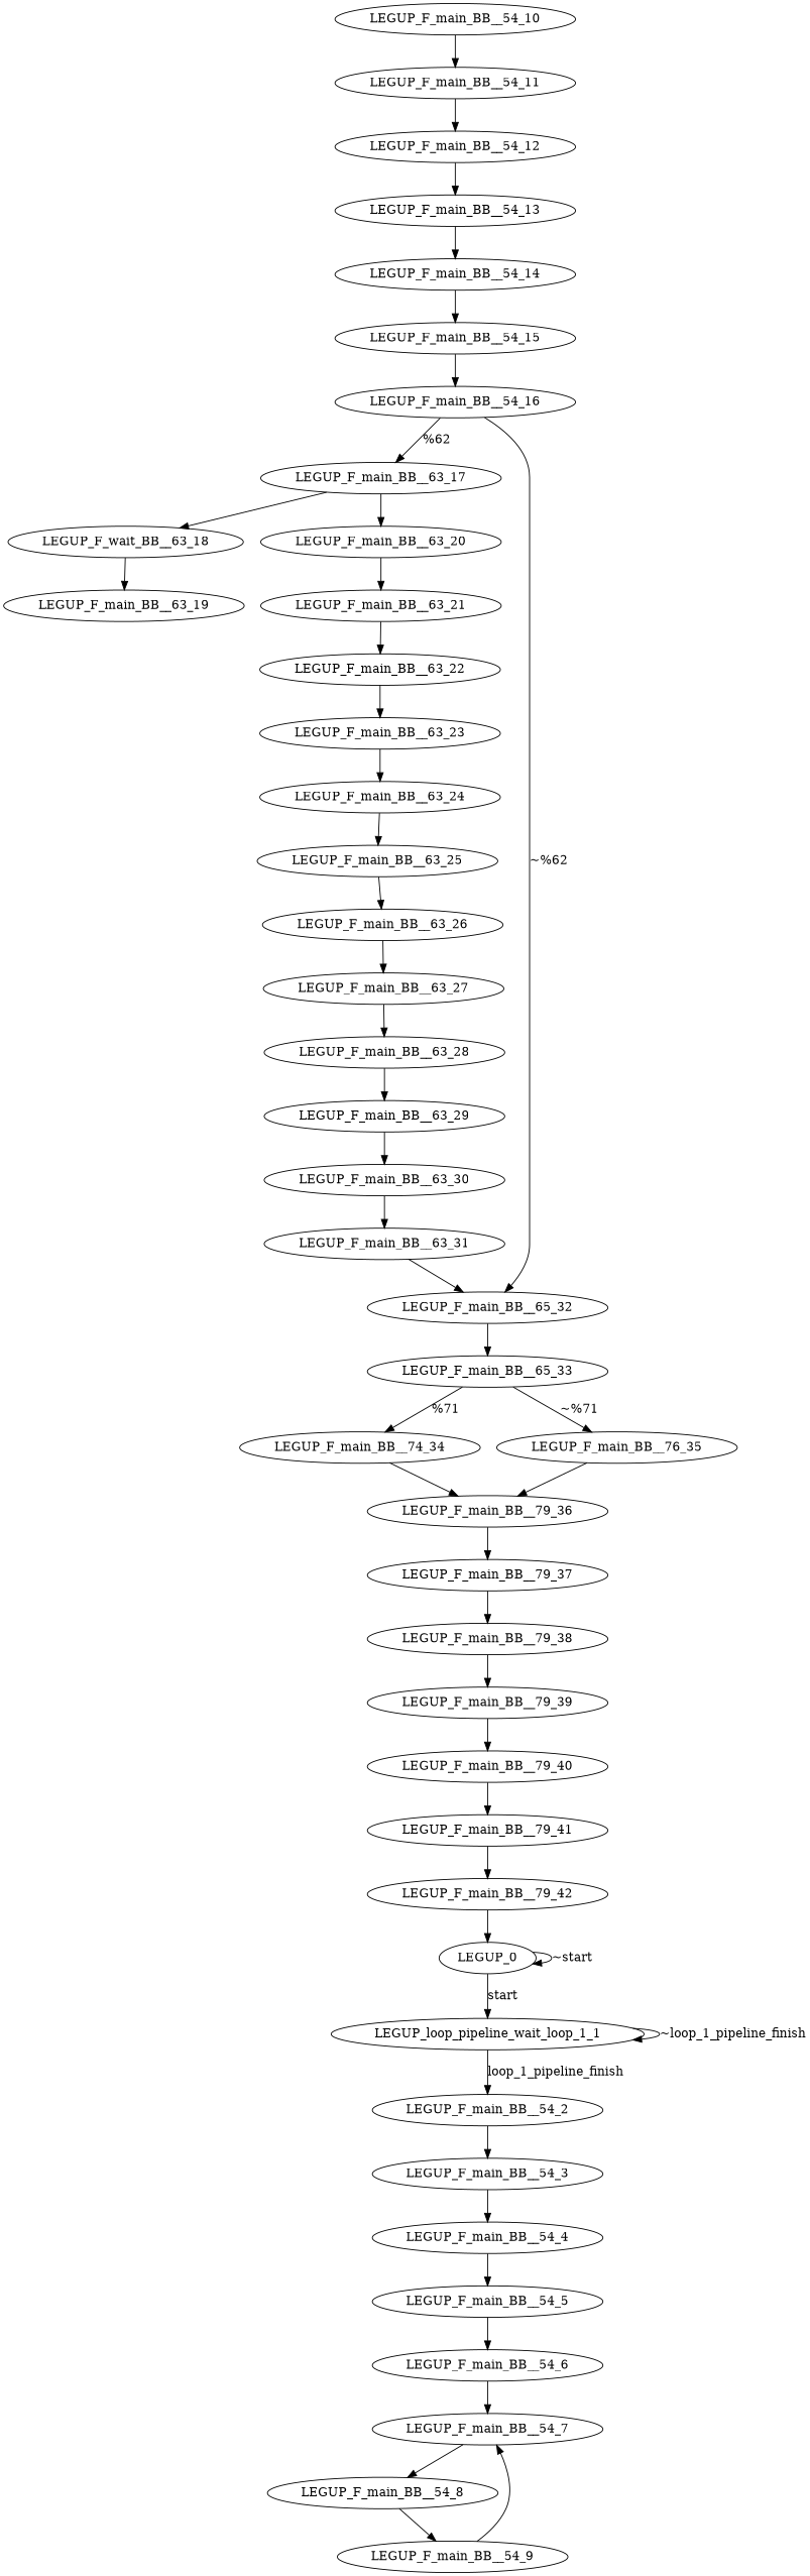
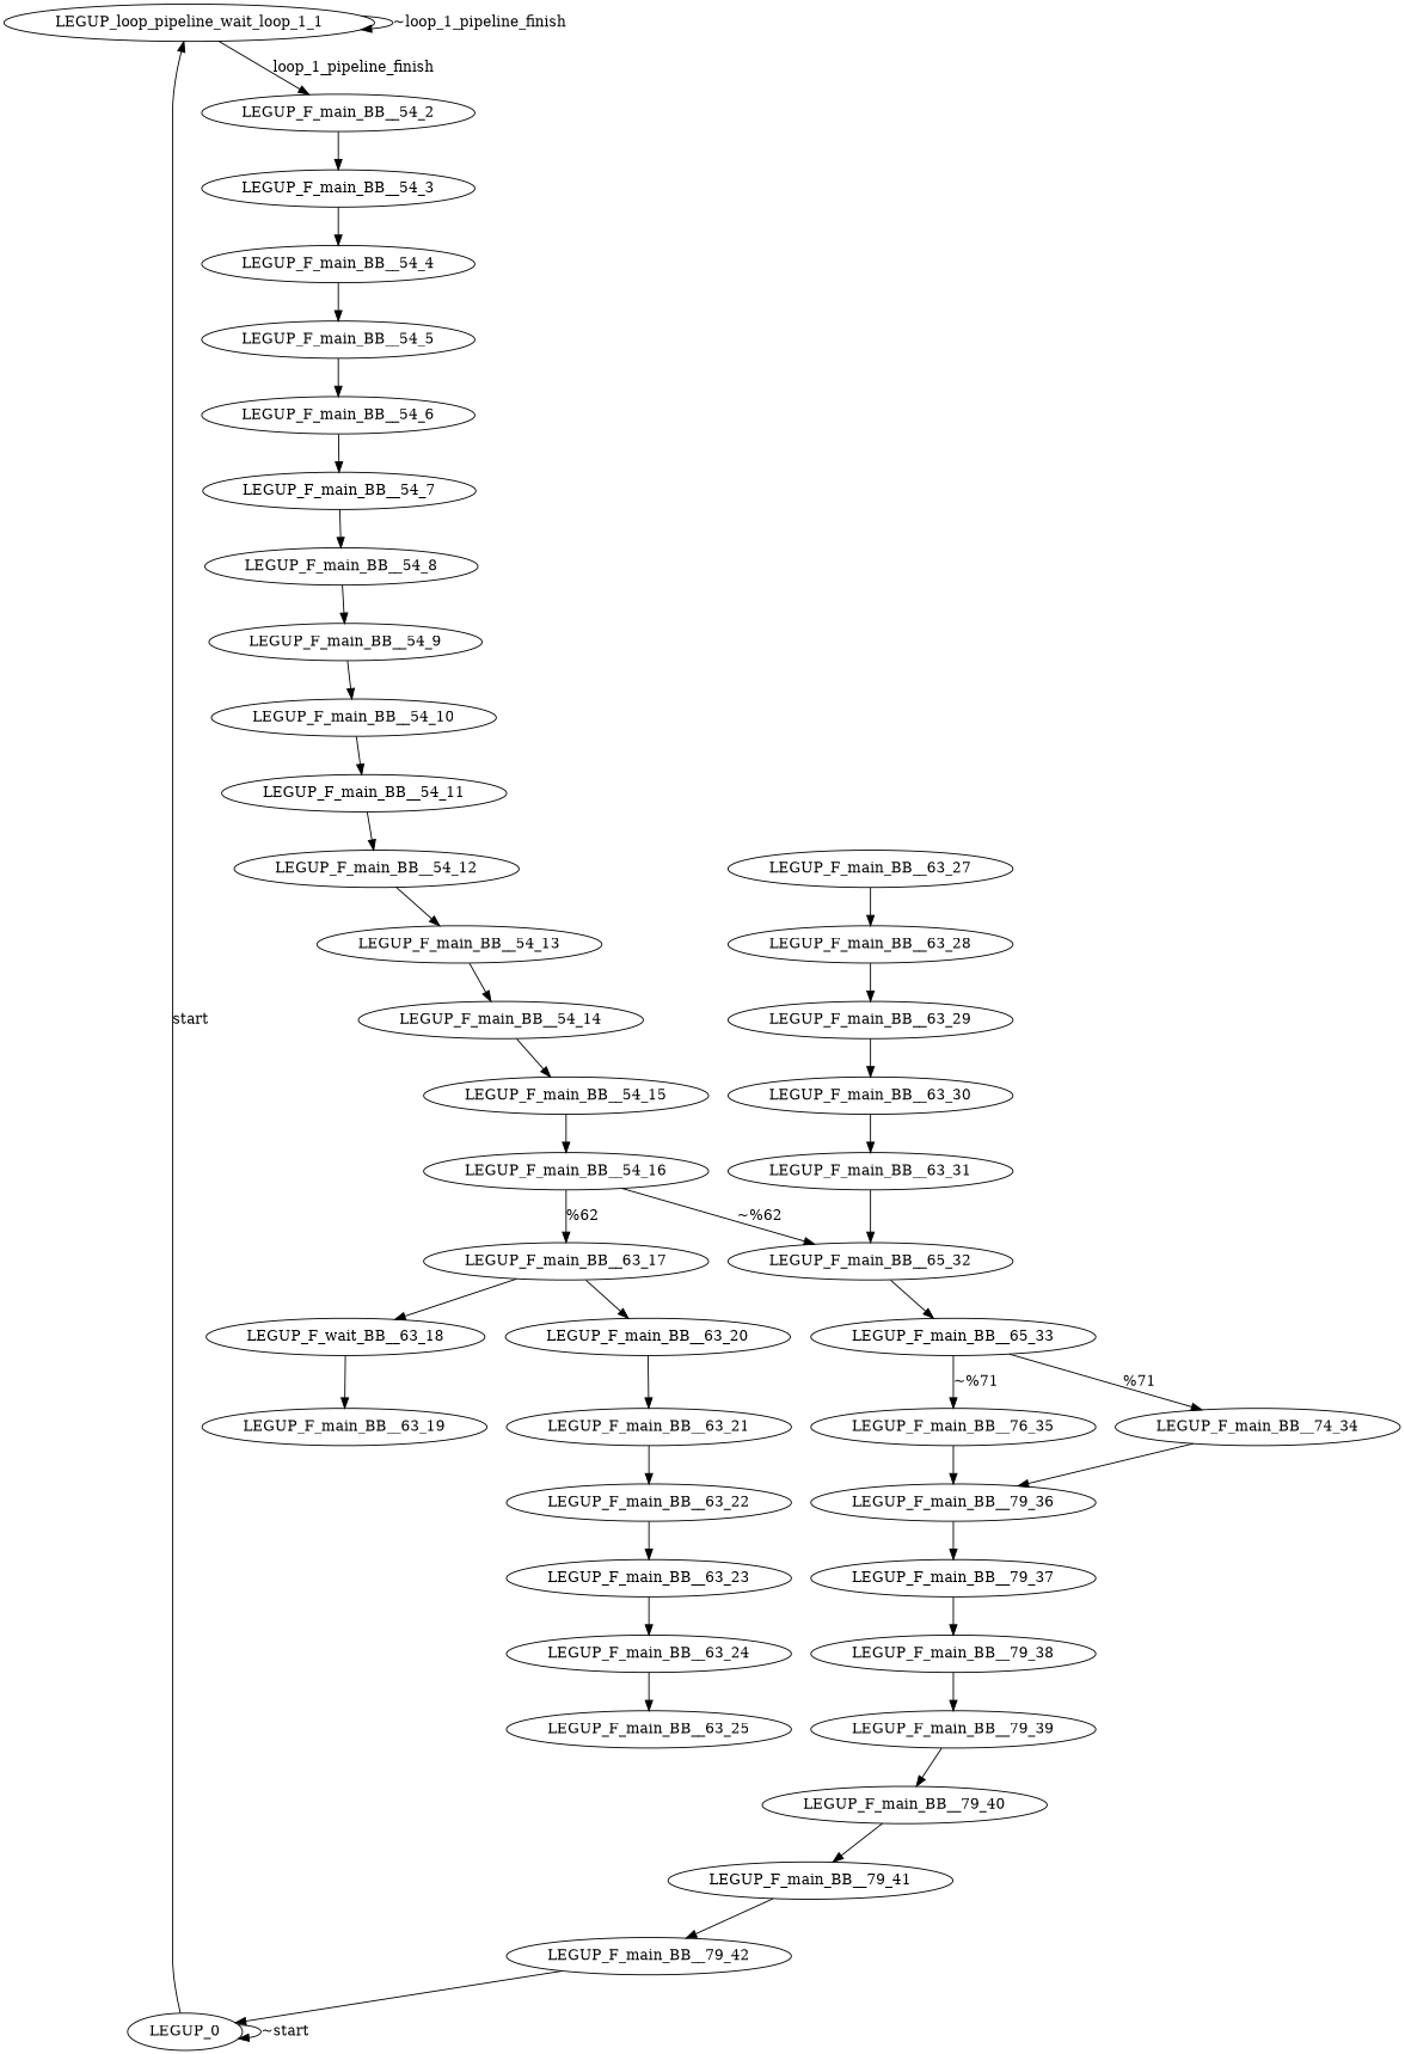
  digraph {
    n1 [label=LEGUP_loop_pipeline_wait_loop_1_1]
    n2 [label=LEGUP_F_main_BB__54_2]
    n3 [label=LEGUP_F_main_BB__54_3]
    n4 [label=LEGUP_0]
    n5 [label=LEGUP_F_main_BB__54_4]
    n6 [label=LEGUP_F_main_BB__54_5]
    n7 [label=LEGUP_F_main_BB__54_6]
    n8 [label=LEGUP_F_main_BB__54_7]
    n9 [label=LEGUP_F_main_BB__54_8]
    n10 [label=LEGUP_F_main_BB__54_9]
    n11 [label=LEGUP_F_main_BB__54_10]
    n12 [label=LEGUP_F_main_BB__54_11]
    n13 [label=LEGUP_F_main_BB__54_12]
    n14 [label=LEGUP_F_main_BB__54_13]
    n15 [label=LEGUP_F_main_BB__54_14]
    n16 [label=LEGUP_F_main_BB__54_15]
    n17 [label=LEGUP_F_main_BB__54_16]
    n18 [label=LEGUP_F_main_BB__63_17]
    n19 [label=LEGUP_F_main_BB__65_32]
    n20 [label=LEGUP_F_wait_BB__63_18]
    n21 [label=LEGUP_F_main_BB__63_20]
    n22 [label=LEGUP_F_main_BB__65_33]
    n23 [label=LEGUP_F_main_BB__63_19]
    n24 [label=LEGUP_F_main_BB__74_34]
    n25 [label=LEGUP_F_main_BB__76_35]
    n26 [label=LEGUP_F_main_BB__63_21]
    n27 [label=LEGUP_F_main_BB__63_22]
    n28 [label=LEGUP_F_main_BB__63_23]
    n29 [label=LEGUP_F_main_BB__63_24]
    n30 [label=LEGUP_F_main_BB__63_25]
-   n31 [label=LEGUP_F_main_BB__63_26]
    n32 [label=LEGUP_F_main_BB__63_27]
    n33 [label=LEGUP_F_main_BB__63_28]
    n34 [label=LEGUP_F_main_BB__63_29]
    n35 [label=LEGUP_F_main_BB__63_30]
    n36 [label=LEGUP_F_main_BB__63_31]
    n37 [label=LEGUP_F_main_BB__79_36]
    n38 [label=LEGUP_F_main_BB__79_37]
    n39 [label=LEGUP_F_main_BB__79_38]
    n40 [label=LEGUP_F_main_BB__79_39]
    n41 [label=LEGUP_F_main_BB__79_40]
    n42 [label=LEGUP_F_main_BB__79_41]
    n43 [label=LEGUP_F_main_BB__79_42]
    n1 -> n1 [label="~loop_1_pipeline_finish"]
    n1 -> n2 [label=loop_1_pipeline_finish]
    n2 -> n3
    n3 -> n5
    n4 -> n1 [label=start]
    n4 -> n4 [label="~start"]
    n5 -> n6
    n6 -> n7
    n7 -> n8
    n8 -> n9
    n9 -> n10
-   n10 -> n8
+   n10 -> n11
    n11 -> n12
    n12 -> n13
    n13 -> n14
    n14 -> n15
    n15 -> n16
    n16 -> n17
    n17 -> n18 [label="%62"]
    n17 -> n19 [label="~%62"]
    n18 -> n20
    n18 -> n21
    n19 -> n22
    n20 -> n23
    n21 -> n26
    n22 -> n24 [label="%71"]
    n22 -> n25 [label="~%71"]
    n24 -> n37
    n25 -> n37
    n26 -> n27
    n27 -> n28
    n28 -> n29
    n29 -> n30
-   n30 -> n31
-   n31 -> n32
    n32 -> n33
    n33 -> n34
    n34 -> n35
    n35 -> n36
    n36 -> n19
    n37 -> n38
    n38 -> n39
    n39 -> n40
    n40 -> n41
    n41 -> n42
    n42 -> n43
    n43 -> n4
  }
